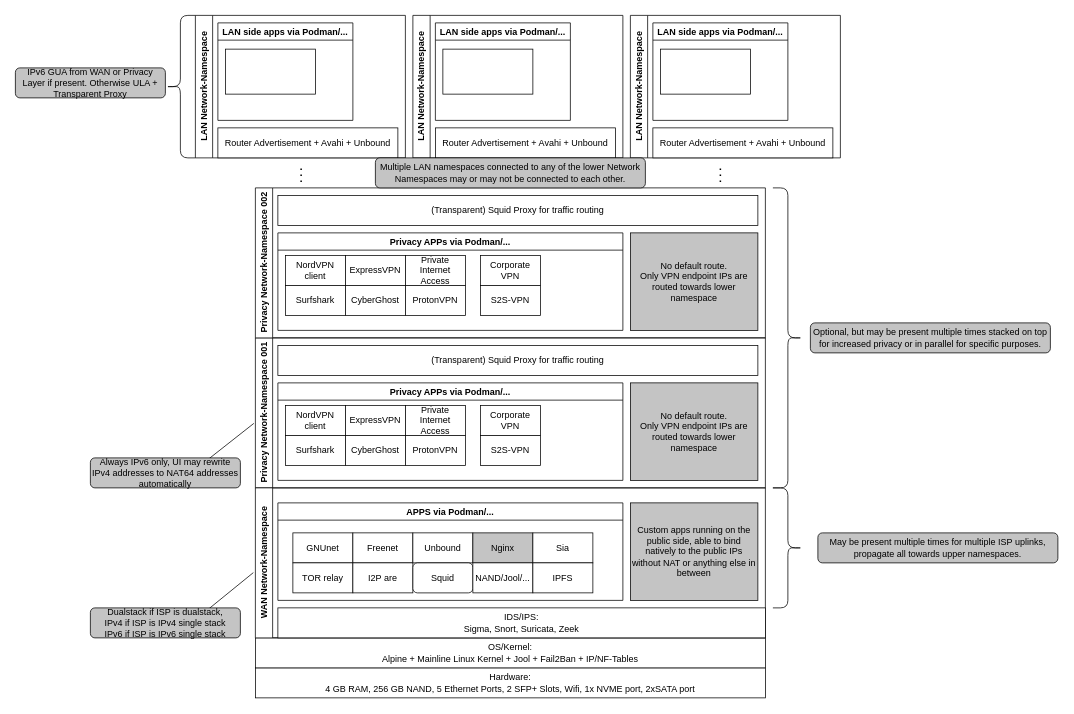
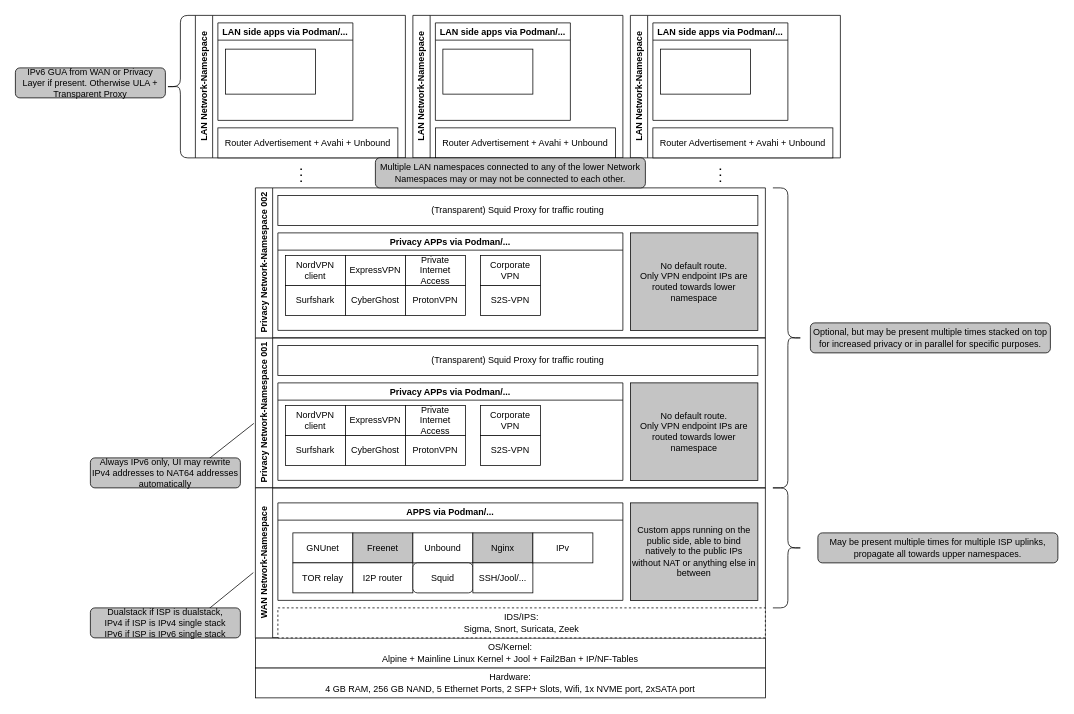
  <mxCell id="0" />
  <mxCell id="1" parent="0" />
  <mxCell id="2" value="Hardware:&lt;br&gt;4 GB RAM, 256 GB NAND, 5 Ethernet Ports, 2 SFP+ Slots, Wifi, 1x NVME port, 2xSATA port" style="rounded=0;whiteSpace=wrap;html=1;" vertex="1" parent="1"><mxGeometry x="340" y="890" width="680" height="40" as="geometry" /></mxCell>
  <mxCell id="3" value="OS/Kernel:&lt;br&gt;Alpine + Mainline Linux Kernel + Jool + Fail2Ban + IP/NF-Tables" style="rounded=0;whiteSpace=wrap;html=1;" vertex="1" parent="1"><mxGeometry x="340" y="850" width="680" height="40" as="geometry" /></mxCell>
  <mxCell id="4" value="Privacy Network-Namespace 001" style="swimlane;horizontal=0;whiteSpace=wrap;html=1;" vertex="1" parent="1"><mxGeometry x="340" y="450" width="680" height="200" as="geometry" /></mxCell>
  <mxCell id="5" value="(Transparent) Squid Proxy for traffic routing" style="whiteSpace=wrap;html=1;" vertex="1" parent="4"><mxGeometry x="30" y="10" width="640" height="40" as="geometry" /></mxCell>
  <mxCell id="6" value="Privacy APPs via Podman/..." style="swimlane;whiteSpace=wrap;html=1;" vertex="1" parent="4"><mxGeometry x="30" y="60" width="460" height="130" as="geometry" /></mxCell>
  <mxCell id="7" value="NordVPN&lt;br&gt;client" style="rounded=0;whiteSpace=wrap;html=1;" vertex="1" parent="6"><mxGeometry x="10" y="30" width="80" height="40" as="geometry" /></mxCell>
  <mxCell id="8" value="ExpressVPN" style="rounded=0;whiteSpace=wrap;html=1;" vertex="1" parent="6"><mxGeometry x="90" y="30" width="80" height="40" as="geometry" /></mxCell>
  <mxCell id="9" value="Private Internet Access" style="rounded=0;whiteSpace=wrap;html=1;" vertex="1" parent="6"><mxGeometry x="170" y="30" width="80" height="40" as="geometry" /></mxCell>
  <mxCell id="10" value="Surfshark" style="rounded=0;whiteSpace=wrap;html=1;" vertex="1" parent="6"><mxGeometry x="10" y="70" width="80" height="40" as="geometry" /></mxCell>
  <mxCell id="11" value="CyberGhost" style="rounded=0;whiteSpace=wrap;html=1;" vertex="1" parent="6"><mxGeometry x="90" y="70" width="80" height="40" as="geometry" /></mxCell>
  <mxCell id="12" value="ProtonVPN" style="rounded=0;whiteSpace=wrap;html=1;" vertex="1" parent="6"><mxGeometry x="170" y="70" width="80" height="40" as="geometry" /></mxCell>
  <mxCell id="13" value="Corporate VPN" style="rounded=0;whiteSpace=wrap;html=1;" vertex="1" parent="6"><mxGeometry x="270" y="30" width="80" height="40" as="geometry" /></mxCell>
  <mxCell id="14" value="S2S-VPN" style="rounded=0;whiteSpace=wrap;html=1;" vertex="1" parent="6"><mxGeometry x="270" y="70" width="80" height="40" as="geometry" /></mxCell>
  <mxCell id="15" value="No default route.&lt;br&gt;Only VPN endpoint IPs are routed towards lower namespace" style="rounded=0;whiteSpace=wrap;html=1;fillColor=#C4C4C4;" vertex="1" parent="4"><mxGeometry x="500" y="60" width="170" height="130" as="geometry" /></mxCell>
  <mxCell id="16" value="WAN Network-Namespace" style="swimlane;horizontal=0;whiteSpace=wrap;html=1;startSize=23;" vertex="1" parent="1"><mxGeometry x="340" y="650" width="680" height="200" as="geometry" /></mxCell>
- <mxCell id="17" value="IDS/IPS:&lt;br&gt;Sigma, Snort, Suricata, Zeek" style="whiteSpace=wrap;html=1;" vertex="1" parent="16"><mxGeometry x="30" y="160" width="650" height="40" as="geometry" /></mxCell>
+ <mxCell id="17" value="IDS/IPS:&lt;br&gt;Sigma, Snort, Suricata, Zeek" style="whiteSpace=wrap;html=1;dashed=1;" vertex="1" parent="16"><mxGeometry x="30" y="160" width="650" height="40" as="geometry" /></mxCell>
  <mxCell id="18" value="APPS via Podman/..." style="swimlane;whiteSpace=wrap;html=1;" vertex="1" parent="16"><mxGeometry x="30" y="20" width="460" height="130" as="geometry" /></mxCell>
  <mxCell id="19" value="GNUnet" style="rounded=0;whiteSpace=wrap;html=1;" vertex="1" parent="18"><mxGeometry x="20" y="40" width="80" height="40" as="geometry" /></mxCell>
- <mxCell id="20" value="Freenet" style="rounded=0;whiteSpace=wrap;html=1;" vertex="1" parent="18"><mxGeometry x="100" y="40" width="80" height="40" as="geometry" /></mxCell>
+ <mxCell id="20" value="Freenet" style="rounded=0;whiteSpace=wrap;html=1;fillColor=#c4c4c4;" vertex="1" parent="18"><mxGeometry x="100" y="40" width="80" height="40" as="geometry" /></mxCell>
  <mxCell id="21" value="TOR relay" style="rounded=0;whiteSpace=wrap;html=1;" vertex="1" parent="18"><mxGeometry x="20" y="80" width="80" height="40" as="geometry" /></mxCell>
- <mxCell id="22" value="I2P are" style="rounded=0;whiteSpace=wrap;html=1;" vertex="1" parent="18"><mxGeometry x="100" y="80" width="80" height="40" as="geometry" /></mxCell>
+ <mxCell id="22" value="I2P router" style="rounded=0;whiteSpace=wrap;html=1;" vertex="1" parent="18"><mxGeometry x="100" y="80" width="80" height="40" as="geometry" /></mxCell>
  <mxCell id="23" value="Unbound" style="rounded=0;whiteSpace=wrap;html=1;" vertex="1" parent="18"><mxGeometry x="180" y="40" width="80" height="40" as="geometry" /></mxCell>
  <mxCell id="24" value="Squid" style="whiteSpace=wrap;html=1;rounded=1;" vertex="1" parent="18"><mxGeometry x="180" y="80" width="80" height="40" as="geometry" /></mxCell>
  <mxCell id="25" value="Nginx" style="rounded=0;whiteSpace=wrap;html=1;fillColor=#c4c4c4;" vertex="1" parent="18"><mxGeometry x="260" y="40" width="80" height="40" as="geometry" /></mxCell>
- <mxCell id="26" value="NAND/Jool/..." style="rounded=0;whiteSpace=wrap;html=1;" vertex="1" parent="18"><mxGeometry x="260" y="80" width="80" height="40" as="geometry" /></mxCell>
- <mxCell id="27" value="Sia" style="rounded=0;whiteSpace=wrap;html=1;" vertex="1" parent="18"><mxGeometry x="340" y="40" width="80" height="40" as="geometry" /></mxCell>
- <mxCell id="28" value="IPFS" style="rounded=0;whiteSpace=wrap;html=1;" vertex="1" parent="18"><mxGeometry x="340" y="80" width="80" height="40" as="geometry" /></mxCell>
+ <mxCell id="26" value="SSH/Jool/..." style="rounded=0;whiteSpace=wrap;html=1;" vertex="1" parent="18"><mxGeometry x="260" y="80" width="80" height="40" as="geometry" /></mxCell>
+ <mxCell id="27" value="IPv" style="rounded=0;whiteSpace=wrap;html=1;" vertex="1" parent="18"><mxGeometry x="340" y="40" width="80" height="40" as="geometry" /></mxCell>
  <mxCell id="29" value="Custom apps running on the public side, able to bind natively to the public IPs without NAT or anything else in between" style="rounded=0;whiteSpace=wrap;html=1;fillColor=#C4C4C4;" vertex="1" parent="16"><mxGeometry x="500" y="20" width="170" height="130" as="geometry" /></mxCell>
  <mxCell id="30" value="LAN Network-Namespace" style="swimlane;horizontal=0;whiteSpace=wrap;html=1;fillColor=#FFFFFF;" vertex="1" parent="1"><mxGeometry x="260" y="20" width="280" height="190" as="geometry" /></mxCell>
  <mxCell id="31" value="LAN side apps via Podman/..." style="swimlane;whiteSpace=wrap;html=1;fillColor=#FFFFFF;startSize=23;" vertex="1" parent="30"><mxGeometry x="30" y="10" width="180" height="130" as="geometry" /></mxCell>
  <mxCell id="32" value="" style="rounded=0;whiteSpace=wrap;html=1;fillColor=#FFFFFF;" vertex="1" parent="31"><mxGeometry x="10" y="35" width="120" height="60" as="geometry" /></mxCell>
  <mxCell id="33" value="Router Advertisement + Avahi + Unbound" style="rounded=0;whiteSpace=wrap;html=1;fillColor=#FFFFFF;" vertex="1" parent="30"><mxGeometry x="30" y="150" width="240" height="40" as="geometry" /></mxCell>
  <mxCell id="34" value="Privacy Network-Namespace 002" style="swimlane;horizontal=0;whiteSpace=wrap;html=1;" vertex="1" parent="1"><mxGeometry x="340" y="250" width="680" height="200" as="geometry" /></mxCell>
  <mxCell id="35" value="(Transparent) Squid Proxy for traffic routing" style="whiteSpace=wrap;html=1;" vertex="1" parent="34"><mxGeometry x="30" y="10" width="640" height="40" as="geometry" /></mxCell>
  <mxCell id="36" value="Privacy APPs via Podman/..." style="swimlane;whiteSpace=wrap;html=1;" vertex="1" parent="34"><mxGeometry x="30" y="60" width="460" height="130" as="geometry" /></mxCell>
  <mxCell id="37" value="NordVPN&lt;br&gt;client" style="rounded=0;whiteSpace=wrap;html=1;" vertex="1" parent="36"><mxGeometry x="10" y="30" width="80" height="40" as="geometry" /></mxCell>
  <mxCell id="38" value="ExpressVPN" style="rounded=0;whiteSpace=wrap;html=1;" vertex="1" parent="36"><mxGeometry x="90" y="30" width="80" height="40" as="geometry" /></mxCell>
  <mxCell id="39" value="Private Internet Access" style="rounded=0;whiteSpace=wrap;html=1;" vertex="1" parent="36"><mxGeometry x="170" y="30" width="80" height="40" as="geometry" /></mxCell>
  <mxCell id="40" value="Surfshark" style="rounded=0;whiteSpace=wrap;html=1;" vertex="1" parent="36"><mxGeometry x="10" y="70" width="80" height="40" as="geometry" /></mxCell>
  <mxCell id="41" value="CyberGhost" style="rounded=0;whiteSpace=wrap;html=1;" vertex="1" parent="36"><mxGeometry x="90" y="70" width="80" height="40" as="geometry" /></mxCell>
  <mxCell id="42" value="ProtonVPN" style="rounded=0;whiteSpace=wrap;html=1;" vertex="1" parent="36"><mxGeometry x="170" y="70" width="80" height="40" as="geometry" /></mxCell>
  <mxCell id="43" value="Corporate VPN" style="rounded=0;whiteSpace=wrap;html=1;" vertex="1" parent="36"><mxGeometry x="270" y="30" width="80" height="40" as="geometry" /></mxCell>
  <mxCell id="44" value="S2S-VPN" style="rounded=0;whiteSpace=wrap;html=1;" vertex="1" parent="36"><mxGeometry x="270" y="70" width="80" height="40" as="geometry" /></mxCell>
  <mxCell id="45" value="No default route.&lt;br&gt;Only VPN endpoint IPs are routed towards lower namespace" style="rounded=0;whiteSpace=wrap;html=1;fillColor=#C4C4C4;" vertex="1" parent="34"><mxGeometry x="500" y="60" width="170" height="130" as="geometry" /></mxCell>
  <mxCell id="46" value="" style="endArrow=none;dashed=1;html=1;dashPattern=1 3;strokeWidth=2;rounded=0;" edge="1" parent="1"><mxGeometry width="50" height="50" relative="1" as="geometry"><mxPoint x="401" y="242" as="sourcePoint" /><mxPoint x="401" y="222" as="targetPoint" /></mxGeometry></mxCell>
  <mxCell id="47" value="LAN Network-Namespace" style="swimlane;horizontal=0;whiteSpace=wrap;html=1;fillColor=#FFFFFF;" vertex="1" parent="1"><mxGeometry x="840" y="20" width="280" height="190" as="geometry" /></mxCell>
  <mxCell id="48" value="LAN side apps via Podman/..." style="swimlane;whiteSpace=wrap;html=1;fillColor=#FFFFFF;startSize=23;" vertex="1" parent="47"><mxGeometry x="30" y="10" width="180" height="130" as="geometry" /></mxCell>
  <mxCell id="49" value="" style="rounded=0;whiteSpace=wrap;html=1;fillColor=#FFFFFF;" vertex="1" parent="48"><mxGeometry x="10" y="35" width="120" height="60" as="geometry" /></mxCell>
  <mxCell id="50" value="Router Advertisement + Avahi + Unbound" style="rounded=0;whiteSpace=wrap;html=1;fillColor=#FFFFFF;" vertex="1" parent="47"><mxGeometry x="30" y="150" width="240" height="40" as="geometry" /></mxCell>
  <mxCell id="51" value="LAN Network-Namespace" style="swimlane;horizontal=0;whiteSpace=wrap;html=1;fillColor=#FFFFFF;" vertex="1" parent="1"><mxGeometry x="550" y="20" width="280" height="190" as="geometry" /></mxCell>
  <mxCell id="52" value="LAN side apps via Podman/..." style="swimlane;whiteSpace=wrap;html=1;fillColor=#FFFFFF;startSize=23;" vertex="1" parent="51"><mxGeometry x="30" y="10" width="180" height="130" as="geometry" /></mxCell>
  <mxCell id="53" value="" style="rounded=0;whiteSpace=wrap;html=1;fillColor=#FFFFFF;" vertex="1" parent="52"><mxGeometry x="10" y="35" width="120" height="60" as="geometry" /></mxCell>
  <mxCell id="54" value="Router Advertisement + Avahi + Unbound" style="rounded=0;whiteSpace=wrap;html=1;fillColor=#FFFFFF;" vertex="1" parent="51"><mxGeometry x="30" y="150" width="240" height="40" as="geometry" /></mxCell>
  <mxCell id="55" value="Multiple LAN namespaces connected to any of the lower Network Namespaces may or may not be connected to each other." style="rounded=1;whiteSpace=wrap;html=1;fillColor=#C4C4C4;" vertex="1" parent="1"><mxGeometry x="500" y="210" width="360" height="40" as="geometry" /></mxCell>
  <mxCell id="56" value="" style="endArrow=none;dashed=1;html=1;dashPattern=1 3;strokeWidth=2;rounded=0;" edge="1" parent="1"><mxGeometry width="50" height="50" relative="1" as="geometry"><mxPoint x="960" y="242" as="sourcePoint" /><mxPoint x="960" y="222" as="targetPoint" /></mxGeometry></mxCell>
  <mxCell id="57" value="" style="shape=curlyBracket;whiteSpace=wrap;html=1;rounded=1;flipH=1;labelPosition=right;verticalLabelPosition=middle;align=left;verticalAlign=middle;fillColor=#C4C4C4;" vertex="1" parent="1"><mxGeometry x="1030" y="250" width="40" height="400" as="geometry" /></mxCell>
  <mxCell id="58" value="Optional, but may be present multiple times stacked on top for increased privacy or in parallel for specific purposes." style="rounded=1;whiteSpace=wrap;html=1;fillColor=#C4C4C4;" vertex="1" parent="1"><mxGeometry x="1080" y="430" width="320" height="40" as="geometry" /></mxCell>
  <mxCell id="59" value="" style="endArrow=none;html=1;rounded=0;exitX=0.785;exitY=0.05;exitDx=0;exitDy=0;exitPerimeter=0;entryX=-0.004;entryY=0.565;entryDx=0;entryDy=0;entryPerimeter=0;" edge="1" parent="1" source="60" target="16"><mxGeometry width="50" height="50" relative="1" as="geometry"><mxPoint x="280" y="800" as="sourcePoint" /><mxPoint x="340" y="750" as="targetPoint" /></mxGeometry></mxCell>
  <mxCell id="60" value="Dualstack if ISP is dualstack,&lt;br&gt;IPv4 if ISP is IPv4 single stack&lt;br&gt;IPv6 if ISP is IPv6 single stack" style="rounded=1;whiteSpace=wrap;html=1;fillColor=#C4C4C4;" vertex="1" parent="1"><mxGeometry x="120" y="810" width="200" height="40" as="geometry" /></mxCell>
  <mxCell id="61" value="" style="endArrow=none;html=1;rounded=0;exitX=0.785;exitY=0.05;exitDx=0;exitDy=0;exitPerimeter=0;entryX=-0.003;entryY=0.57;entryDx=0;entryDy=0;entryPerimeter=0;" edge="1" parent="1" source="62" target="4"><mxGeometry width="50" height="50" relative="1" as="geometry"><mxPoint x="280" y="600" as="sourcePoint" /><mxPoint x="340" y="550" as="targetPoint" /></mxGeometry></mxCell>
  <mxCell id="62" value="Always IPv6 only, UI may rewrite IPv4 addresses to NAT64 addresses automatically" style="rounded=1;whiteSpace=wrap;html=1;fillColor=#C4C4C4;" vertex="1" parent="1"><mxGeometry x="120" y="610" width="200" height="40" as="geometry" /></mxCell>
  <mxCell id="63" value="" style="shape=curlyBracket;whiteSpace=wrap;html=1;rounded=1;labelPosition=left;verticalLabelPosition=middle;align=right;verticalAlign=middle;fillColor=#C4C4C4;size=0.5;" vertex="1" parent="1"><mxGeometry x="220" y="20" width="40" height="190" as="geometry" /></mxCell>
  <mxCell id="64" value="IPv6 GUA from WAN or Privacy Layer if present. Otherwise ULA + Transparent Proxy" style="rounded=1;whiteSpace=wrap;html=1;fillColor=#C4C4C4;" vertex="1" parent="1"><mxGeometry x="20" y="90" width="200" height="40" as="geometry" /></mxCell>
  <mxCell id="65" value="" style="shape=curlyBracket;whiteSpace=wrap;html=1;rounded=1;flipH=1;labelPosition=right;verticalLabelPosition=middle;align=left;verticalAlign=middle;fillColor=#C4C4C4;" vertex="1" parent="1"><mxGeometry x="1030" y="650" width="40" height="160" as="geometry" /></mxCell>
  <mxCell id="66" value="May be present multiple times for multiple ISP uplinks, propagate all towards upper namespaces." style="rounded=1;whiteSpace=wrap;html=1;fillColor=#C4C4C4;" vertex="1" parent="1"><mxGeometry x="1090" y="710" width="320" height="40" as="geometry" /></mxCell>
